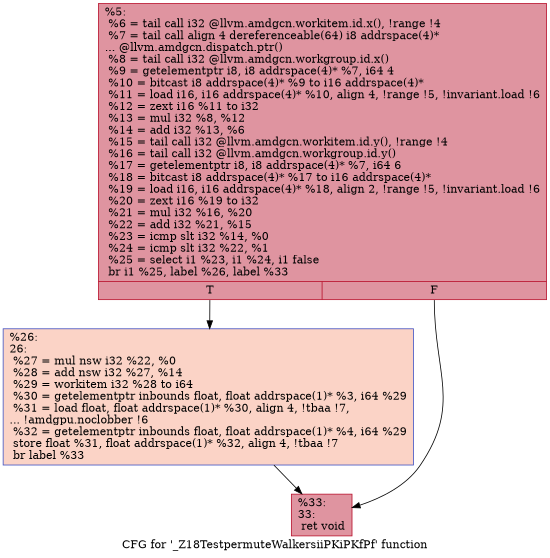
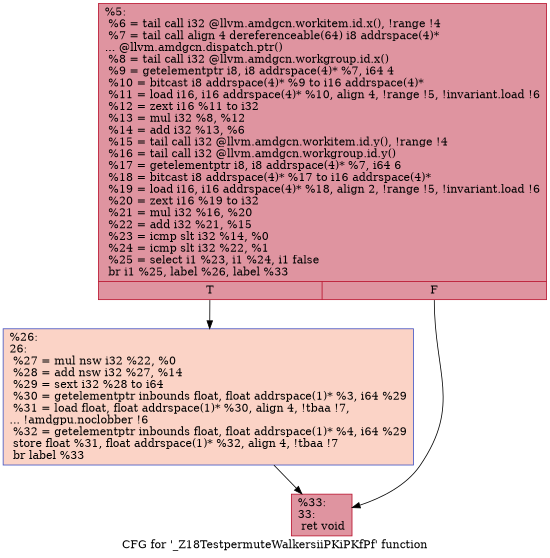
  digraph {
    label="CFG for '_Z18TestpermuteWalkersiiPKiPKfPf' function"
    node [color="#b70d28ff" fillcolor="#b70d2870" shape=record style=filled]
    n1 [label="{%5:\l  %6 = tail call i32 @llvm.amdgcn.workitem.id.x(), !range !4\l  %7 = tail call align 4 dereferenceable(64) i8 addrspace(4)*\l... @llvm.amdgcn.dispatch.ptr()\l  %8 = tail call i32 @llvm.amdgcn.workgroup.id.x()\l  %9 = getelementptr i8, i8 addrspace(4)* %7, i64 4\l  %10 = bitcast i8 addrspace(4)* %9 to i16 addrspace(4)*\l  %11 = load i16, i16 addrspace(4)* %10, align 4, !range !5, !invariant.load !6\l  %12 = zext i16 %11 to i32\l  %13 = mul i32 %8, %12\l  %14 = add i32 %13, %6\l  %15 = tail call i32 @llvm.amdgcn.workitem.id.y(), !range !4\l  %16 = tail call i32 @llvm.amdgcn.workgroup.id.y()\l  %17 = getelementptr i8, i8 addrspace(4)* %7, i64 6\l  %18 = bitcast i8 addrspace(4)* %17 to i16 addrspace(4)*\l  %19 = load i16, i16 addrspace(4)* %18, align 2, !range !5, !invariant.load !6\l  %20 = zext i16 %19 to i32\l  %21 = mul i32 %16, %20\l  %22 = add i32 %21, %15\l  %23 = icmp slt i32 %14, %0\l  %24 = icmp slt i32 %22, %1\l  %25 = select i1 %23, i1 %24, i1 false\l  br i1 %25, label %26, label %33\l|{<s0>T|<s1>F}}"]
-   n2 [color="#3d50c3ff" fillcolor="#f59c7d70" label="{%26:\l26:                                               \l  %27 = mul nsw i32 %22, %0\l  %28 = add nsw i32 %27, %14\l  %29 = workitem i32 %28 to i64\l  %30 = getelementptr inbounds float, float addrspace(1)* %3, i64 %29\l  %31 = load float, float addrspace(1)* %30, align 4, !tbaa !7,\l... !amdgpu.noclobber !6\l  %32 = getelementptr inbounds float, float addrspace(1)* %4, i64 %29\l  store float %31, float addrspace(1)* %32, align 4, !tbaa !7\l  br label %33\l}"]
+   n2 [color="#3d50c3ff" fillcolor="#f59c7d70" label="{%26:\l26:                                               \l  %27 = mul nsw i32 %22, %0\l  %28 = add nsw i32 %27, %14\l  %29 = sext i32 %28 to i64\l  %30 = getelementptr inbounds float, float addrspace(1)* %3, i64 %29\l  %31 = load float, float addrspace(1)* %30, align 4, !tbaa !7,\l... !amdgpu.noclobber !6\l  %32 = getelementptr inbounds float, float addrspace(1)* %4, i64 %29\l  store float %31, float addrspace(1)* %32, align 4, !tbaa !7\l  br label %33\l}"]
    n3 [label="{%33:\l33:                                               \l  ret void\l}"]
    n1 -> n2 [tailport=s0]
    n1 -> n3 [tailport=s1]
    n2 -> n3
  }
